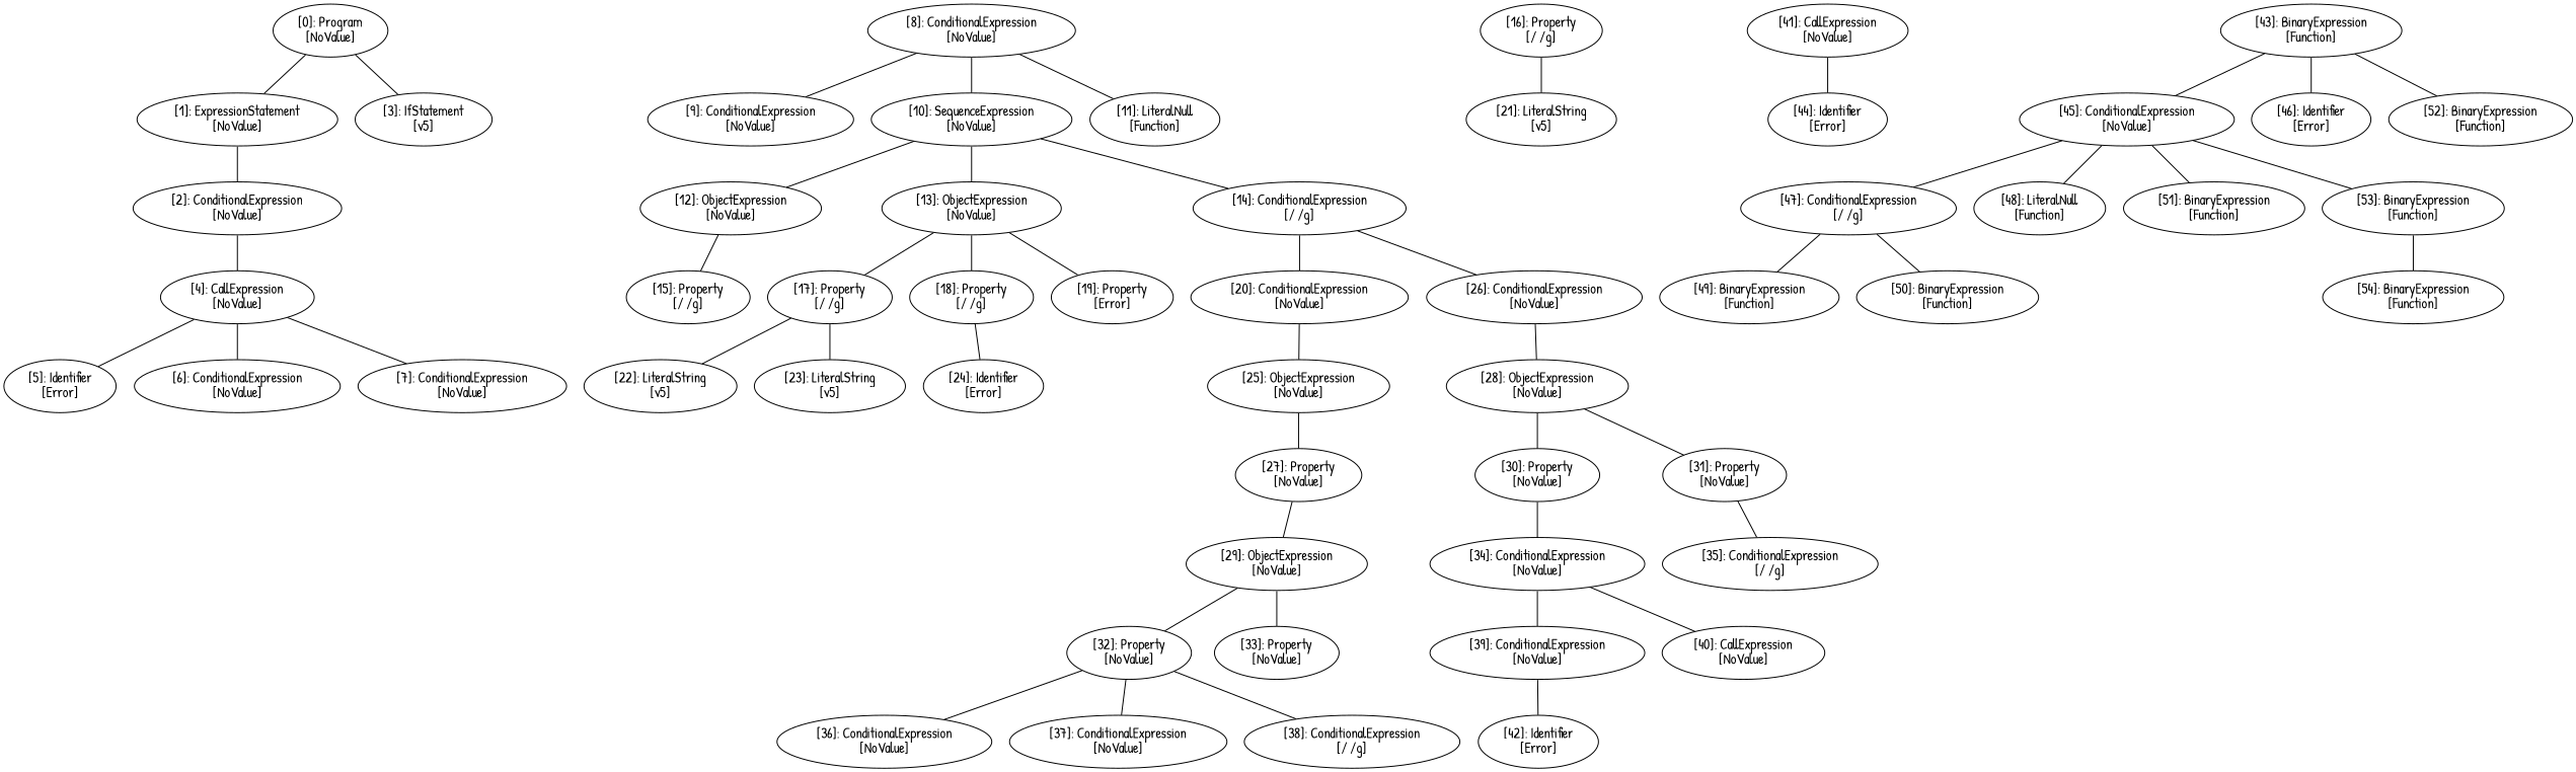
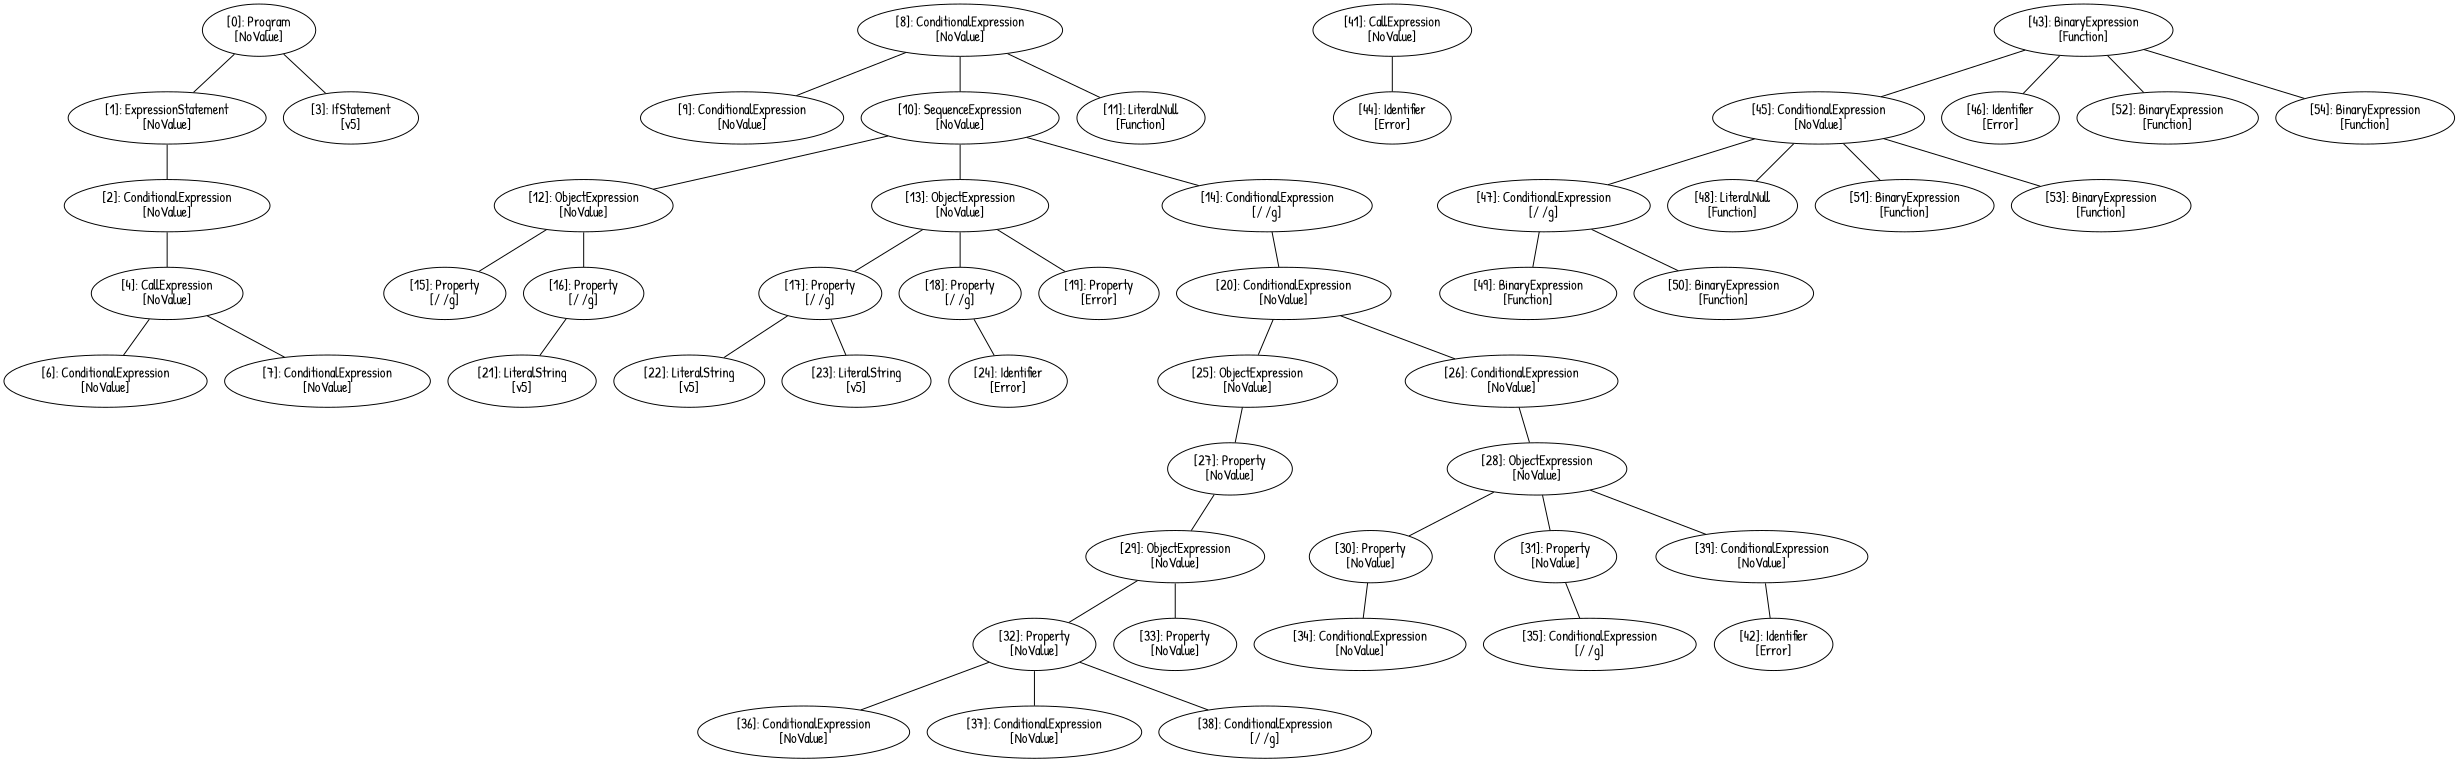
  graph {
    fontname="Patrick Hand"
    node [fontname="Patrick Hand"]
    edge [fontname="Patrick Hand"]
    n1 [label="[0]: Program\n[NoValue]"]
    n2 [label="[1]: ExpressionStatement\n[NoValue]"]
    n3 [label="[3]: IfStatement\n[v5]"]
    n4 [label="[2]: ConditionalExpression\n[NoValue]"]
    n5 [label="[4]: CallExpression\n[NoValue]"]
-   n6 [label="[5]: Identifier\n[Error]"]
    n7 [label="[6]: ConditionalExpression\n[NoValue]"]
    n8 [label="[7]: ConditionalExpression\n[NoValue]"]
    n9 [label="[8]: ConditionalExpression\n[NoValue]"]
    n10 [label="[9]: ConditionalExpression\n[NoValue]"]
    n11 [label="[10]: SequenceExpression\n[NoValue]"]
    n12 [label="[11]: LiteralNull\n[Function]"]
    n13 [label="[12]: ObjectExpression\n[NoValue]"]
    n14 [label="[13]: ObjectExpression\n[NoValue]"]
    n15 [label="[14]: ConditionalExpression\n[/ /g]"]
    n16 [label="[15]: Property\n[/ /g]"]
    n17 [label="[16]: Property\n[/ /g]"]
    n18 [label="[17]: Property\n[/ /g]"]
    n19 [label="[18]: Property\n[/ /g]"]
    n20 [label="[19]: Property\n[Error]"]
    n21 [label="[20]: ConditionalExpression\n[NoValue]"]
    n22 [label="[21]: LiteralString\n[v5]"]
    n23 [label="[22]: LiteralString\n[v5]"]
    n24 [label="[23]: LiteralString\n[v5]"]
    n25 [label="[24]: Identifier\n[Error]"]
    n26 [label="[25]: ObjectExpression\n[NoValue]"]
    n27 [label="[26]: ConditionalExpression\n[NoValue]"]
    n28 [label="[27]: Property\n[NoValue]"]
    n29 [label="[28]: ObjectExpression\n[NoValue]"]
    n30 [label="[29]: ObjectExpression\n[NoValue]"]
    n31 [label="[30]: Property\n[NoValue]"]
    n32 [label="[31]: Property\n[NoValue]"]
    n33 [label="[32]: Property\n[NoValue]"]
    n34 [label="[33]: Property\n[NoValue]"]
    n35 [label="[34]: ConditionalExpression\n[NoValue]"]
    n36 [label="[35]: ConditionalExpression\n[/ /g]"]
    n37 [label="[36]: ConditionalExpression\n[NoValue]"]
    n38 [label="[37]: ConditionalExpression\n[NoValue]"]
    n39 [label="[38]: ConditionalExpression\n[/ /g]"]
    n40 [label="[39]: ConditionalExpression\n[NoValue]"]
-   n41 [label="[40]: CallExpression\n[NoValue]"]
    n42 [label="[42]: Identifier\n[Error]"]
    n43 [label="[41]: CallExpression\n[NoValue]"]
    n44 [label="[44]: Identifier\n[Error]"]
    n45 [label="[43]: BinaryExpression\n[Function]"]
    n46 [label="[45]: ConditionalExpression\n[NoValue]"]
    n47 [label="[46]: Identifier\n[Error]"]
    n48 [label="[52]: BinaryExpression\n[Function]"]
    n49 [label="[54]: BinaryExpression\n[Function]"]
    n50 [label="[47]: ConditionalExpression\n[/ /g]"]
    n51 [label="[48]: LiteralNull\n[Function]"]
    n52 [label="[51]: BinaryExpression\n[Function]"]
    n53 [label="[53]: BinaryExpression\n[Function]"]
    n54 [label="[49]: BinaryExpression\n[Function]"]
    n55 [label="[50]: BinaryExpression\n[Function]"]
    n1 -- n2
    n1 -- n3
    n2 -- n4
    n4 -- n5
-   n5 -- n6
    n5 -- n7
    n5 -- n8
    n9 -- n10
    n9 -- n11
    n9 -- n12
    n11 -- n13
    n11 -- n14
    n11 -- n15
    n13 -- n16
+   n13 -- n17
    n14 -- n18
    n14 -- n19
    n14 -- n20
    n15 -- n21
    n17 -- n22
    n18 -- n23
    n18 -- n24
    n19 -- n25
    n21 -- n26
-   n15 -- n27
+   n21 -- n27
    n26 -- n28
    n27 -- n29
    n28 -- n30
    n29 -- n31
    n29 -- n32
    n30 -- n33
    n30 -- n34
    n31 -- n35
    n32 -- n36
    n33 -- n37
    n33 -- n38
    n33 -- n39
-   n35 -- n40
-   n35 -- n41
+   n29 -- n40
    n40 -- n42
    n43 -- n44
    n45 -- n46
    n45 -- n47
    n45 -- n48
-   n53 -- n49
+   n45 -- n49
    n46 -- n50
    n46 -- n51
    n46 -- n52
    n46 -- n53
    n50 -- n54
    n50 -- n55
  }
